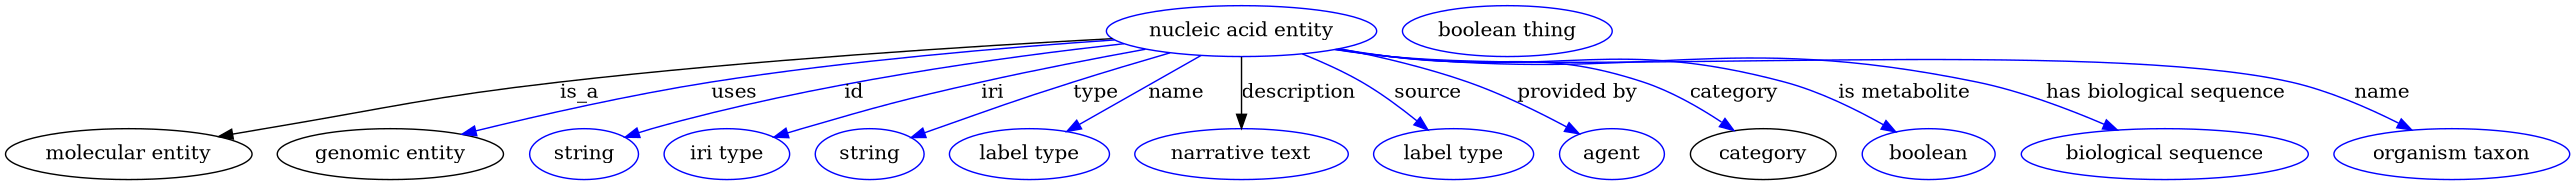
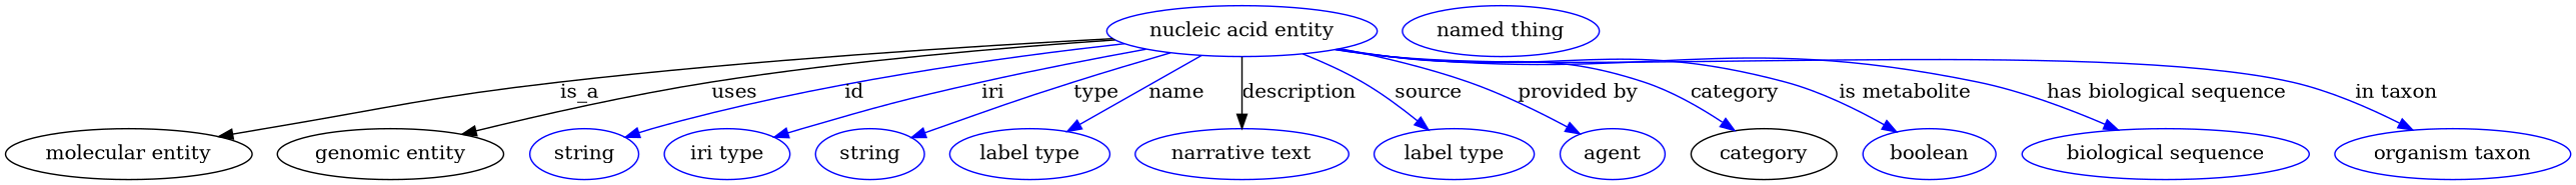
  digraph {
    node [color=blue]
    edge [color=blue style=solid]
    n1 [height=0.5 label="nucleic acid entity" width=2.6539]
    "molecular entity" [height=0.5 width=2.4192 color=""]
    "genomic entity" [height=0.5 width=2.2206 color=""]
    n4 [height=0.5 label=string width=1.0652]
    n5 [height=0.5 label="iri type" width=1.2277]
    n6 [height=0.5 label=string width=1.0652]
    n7 [height=0.5 label="label type" width=1.5707]
    n8 [height=0.5 label="narrative text" width=2.0943]
    n9 [height=0.5 label="label type" width=1.5707]
    n10 [height=0.5 label=agent width=1.0291]
    category [height=0.5 width=1.4263 color=""]
    n12 [height=0.5 label=boolean width=1.2999]
    n13 [height=0.5 label="biological sequence" width=2.8164]
    n14 [height=0.5 label="organism taxon" width=2.3109]
-   n15 [height=0.5 label="boolean thing" width=1.9318]
+   n15 [height=0.5 label="named thing" width=1.9318]
    n1 -> "molecular entity" [label=is_a color="" style=""]
-   n1 -> "genomic entity" [label=uses style=""]
+   n1 -> "genomic entity" [label=uses color="" style=""]
    n1 -> n4 [label=id]
    n1 -> n5 [label=iri]
    n1 -> n6 [label=type]
    n1 -> n7 [label=name]
    n1 -> n8 [color=black label=description]
    n1 -> n9 [label=source]
    n1 -> n10 [label="provided by"]
    n1 -> category [label=category]
    n1 -> n12 [label="is metabolite"]
    n1 -> n13 [label="has biological sequence"]
-   n1 -> n14 [label=name]
+   n1 -> n14 [label="in taxon"]
  }
